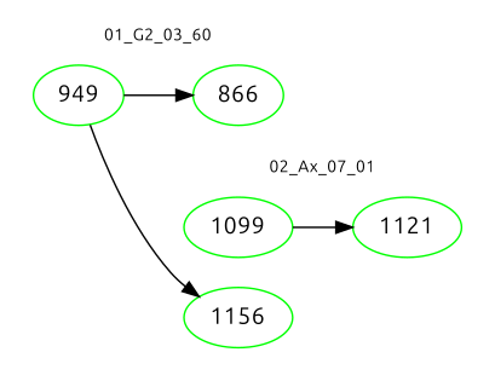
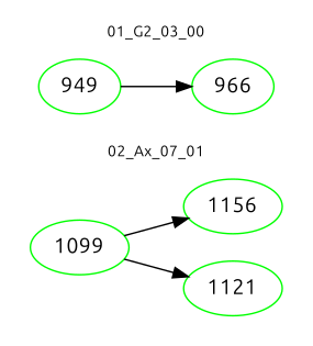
  digraph {
    fontname=Ubuntu
    rankdir=LR
    node [color=green fontname=Ubuntu]
    edge [color=black fontname=Ubuntu]
    n1 [label=1099]
    n2 [label=1121]
    n3 [label=1156]
    n4 [label=949]
-   n5 [label=866]
+   n5 [label=966]
    subgraph cluster_1 {
      color=white
      fontsize=10
      label="02_Ax_07_01"
      n1
      n2
      n3
    }
    subgraph cluster_2 {
      color=white
      fontsize=10
-     label="01_G2_03_60"
+     label="01_G2_03_00"
      n4
      n5
    }
    n1 -> n2
-   n4 -> n3
+   n1 -> n3
    n4 -> n5
  }
